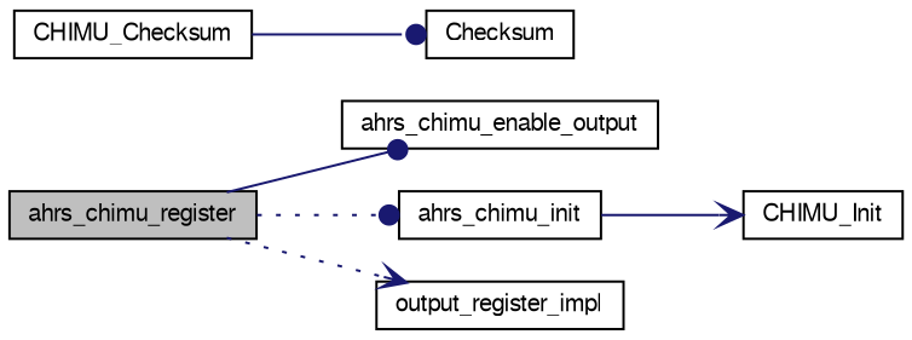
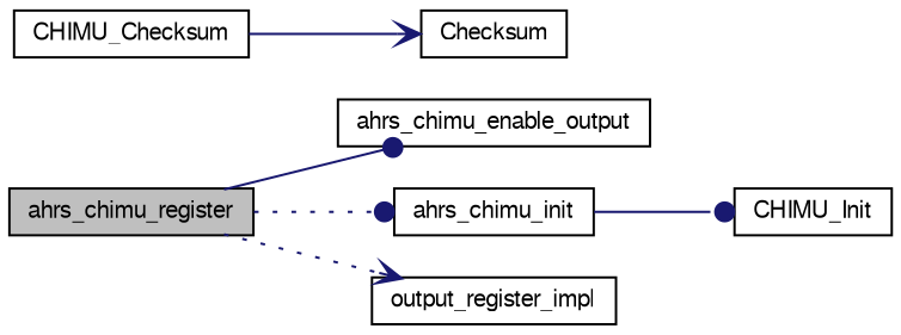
  digraph {
    rankdir=LR
    node [color=black fillcolor=white fontname=FreeSans fontsize=10 shape=record style=filled]
    edge [arrowhead=vee color=midnightblue fontname=FreeSans fontsize=10 labelfontname=FreeSans labelfontsize=10 style=solid]
    n1 [fillcolor=grey75 fontcolor=black height=0.2 label=ahrs_chimu_register width=0.4]
    n2 [height=0.2 label=ahrs_chimu_enable_output width=0.4]
    n3 [height=0.2 label=ahrs_chimu_init width=0.4]
    n4 [height=0.2 label=output_register_impl width=0.4]
    n5 [height=0.2 label=CHIMU_Init width=0.4]
    n6 [height=0.2 label=CHIMU_Checksum width=0.4]
    n7 [height=0.2 label=Checksum width=0.4]
    n1 -> n2 [arrowhead=dot]
    n1 -> n3 [arrowhead=dot style=dotted]
    n1 -> n4 [style=dotted]
-   n3 -> n5
-   n6 -> n7 [arrowhead=dot]
+   n3 -> n5 [arrowhead=dot]
+   n6 -> n7
  }
